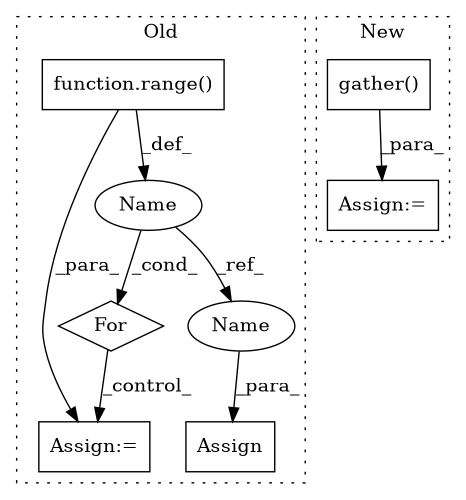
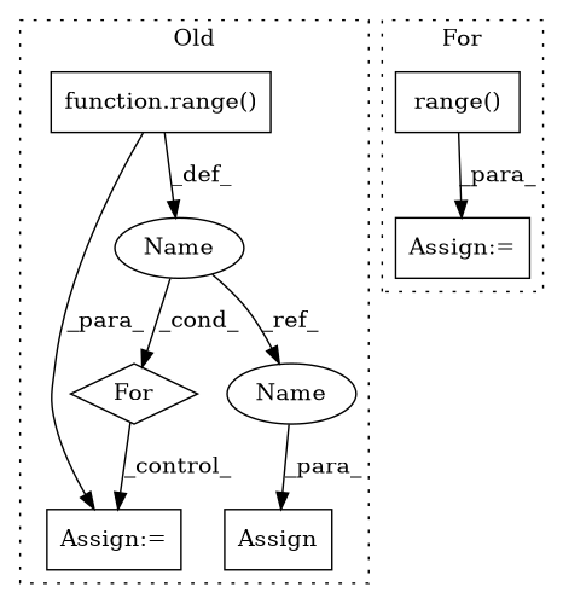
  digraph {
    node [a=68 l=3 shape=box]
    n1 [a=107 l="4,51" label=For s="3592,3636" shape=diamond]
    n2 [label="Assign:=" s=3688]
    n3 [a=87 l=10 label=Name s=3596 shape=ellipse]
    n4 [a=75 l="6,1" label="function.range()" s="3610,3635"]
    n5 [a=63 l="15,0" label=Assign s="4432,0"]
    n6 [a=87 l=10 label=Name s=4436 shape=ellipse]
-   n7 [a=75 l=47 label="gather()" s=5972]
+   n7 [a=75 l=47 label="range()" s=5972]
    n8 [label="Assign:=" s=5969]
    subgraph cluster_1 {
      label=Old
      style=dotted
      n1
      n2
      n3
      n4
      n5
      n6
    }
    subgraph cluster_2 {
-     label=New
+     label=For
      style=dotted
      n7
      n8
    }
    n1 -> n2 [label=_control_]
    n3 -> n1 [label=_cond_]
    n3 -> n6 [label=_ref_]
    n4 -> n2 [label=_para_]
    n4 -> n3 [label=_def_]
    n6 -> n5 [label=_para_]
    n7 -> n8 [label=_para_]
  }
